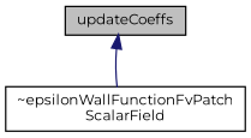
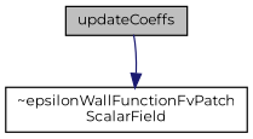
  digraph {
    rankdir=TB
    fontname=Montserrat
    node [color=black fontname=Montserrat fontsize=10 shape=record]
    n1 [fillcolor=grey75 fontcolor=black height=0.2 label=updateCoeffs style=filled width=0.4]
    n2 [height=0.2 label="~epsilonWallFunctionFvPatch\lScalarField" width=0.4]
-   n1 -> n2 [color=midnightblue dir=back fontname=Montserrat fontsize=10 labelfontname=FreeSans labelfontsize=10 style=solid]
+   n2 -> n1 [color=midnightblue dir=back fontname=Montserrat fontsize=10 labelfontname=FreeSans labelfontsize=10 style=solid]
  }
